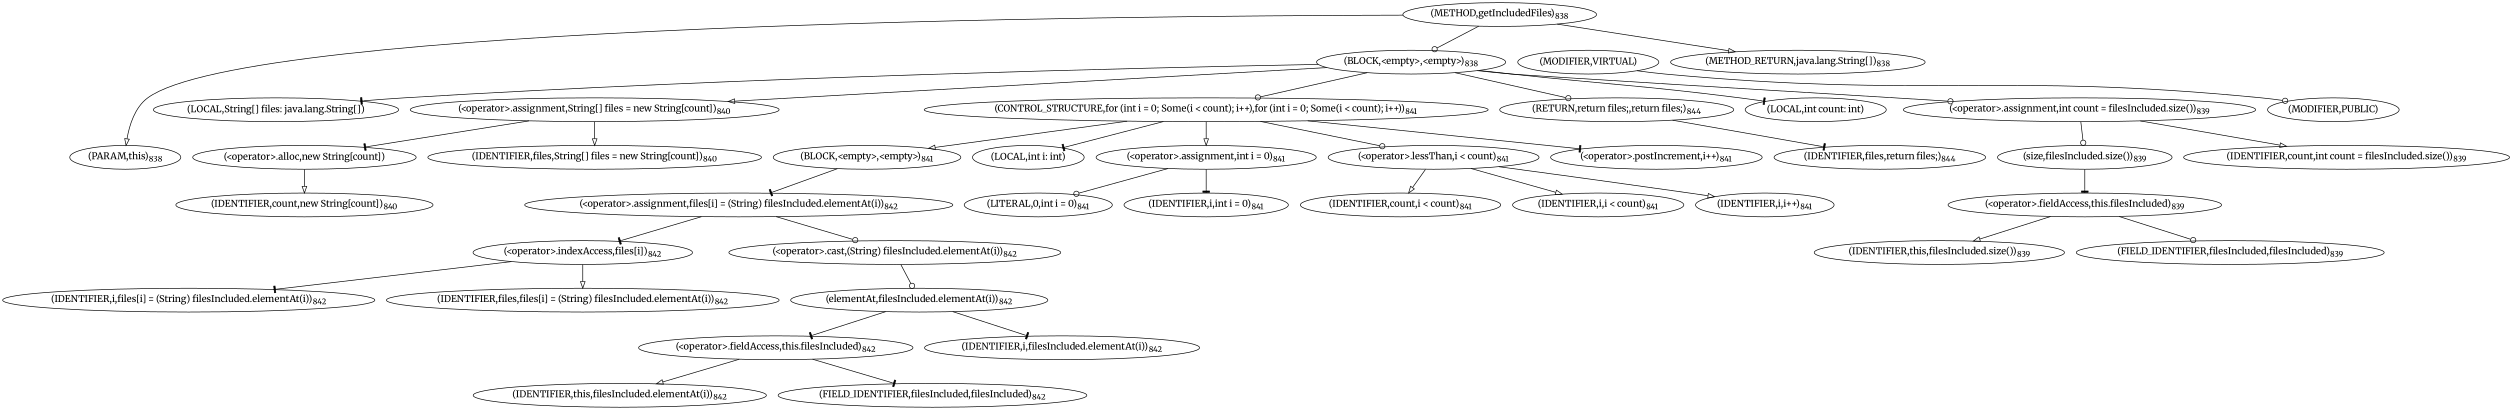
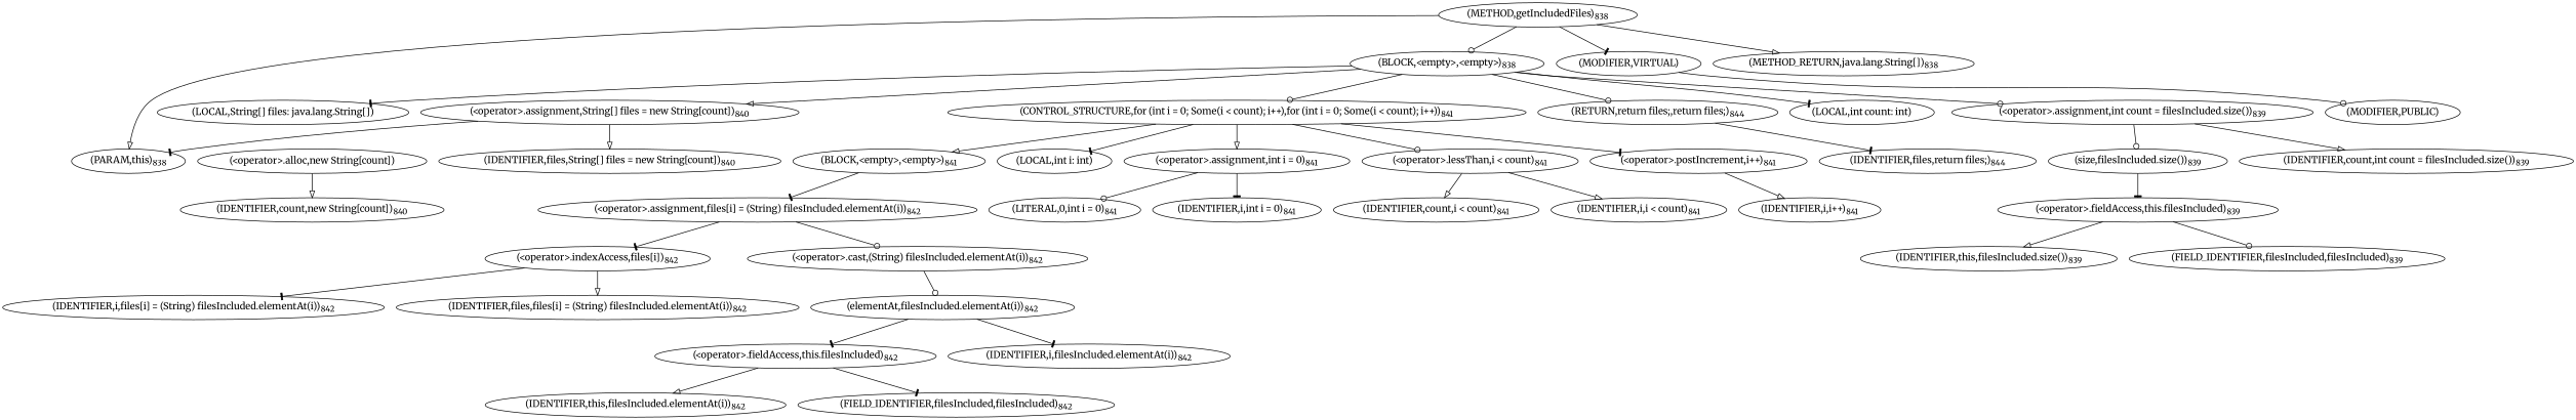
  digraph {
    fontname=Merriweather
    node [fontname=Merriweather]
    edge [arrowhead=tee fontname=Merriweather]
    n1 [label=<(METHOD,getIncludedFiles)<SUB>838</SUB>>]
    n2 [label=<(PARAM,this)<SUB>838</SUB>>]
    n3 [label=<(BLOCK,&lt;empty&gt;,&lt;empty&gt;)<SUB>838</SUB>>]
    n4 [label=<(MODIFIER,VIRTUAL)>]
    n5 [label=<(METHOD_RETURN,java.lang.String[])<SUB>838</SUB>>]
    n6 [label=<(LOCAL,int count: int)>]
    n7 [label=<(&lt;operator&gt;.assignment,int count = filesIncluded.size())<SUB>839</SUB>>]
    n8 [label=<(LOCAL,String[] files: java.lang.String[])>]
    n9 [label=<(&lt;operator&gt;.assignment,String[] files = new String[count])<SUB>840</SUB>>]
    n10 [label=<(CONTROL_STRUCTURE,for (int i = 0; Some(i &lt; count); i++),for (int i = 0; Some(i &lt; count); i++))<SUB>841</SUB>>]
    n11 [label=<(RETURN,return files;,return files;)<SUB>844</SUB>>]
    n12 [label=<(MODIFIER,PUBLIC)>]
    n13 [label=<(IDENTIFIER,count,int count = filesIncluded.size())<SUB>839</SUB>>]
    n14 [label=<(size,filesIncluded.size())<SUB>839</SUB>>]
    n15 [label=<(IDENTIFIER,files,String[] files = new String[count])<SUB>840</SUB>>]
    n16 [label=<(&lt;operator&gt;.alloc,new String[count])>]
    n17 [label=<(LOCAL,int i: int)>]
    n18 [label=<(&lt;operator&gt;.assignment,int i = 0)<SUB>841</SUB>>]
    n19 [label=<(&lt;operator&gt;.lessThan,i &lt; count)<SUB>841</SUB>>]
    n20 [label=<(&lt;operator&gt;.postIncrement,i++)<SUB>841</SUB>>]
    n21 [label=<(BLOCK,&lt;empty&gt;,&lt;empty&gt;)<SUB>841</SUB>>]
    n22 [label=<(IDENTIFIER,files,return files;)<SUB>844</SUB>>]
    n23 [label=<(&lt;operator&gt;.fieldAccess,this.filesIncluded)<SUB>839</SUB>>]
    n24 [label=<(IDENTIFIER,this,filesIncluded.size())<SUB>839</SUB>>]
    n25 [label=<(FIELD_IDENTIFIER,filesIncluded,filesIncluded)<SUB>839</SUB>>]
    n26 [label=<(IDENTIFIER,count,new String[count])<SUB>840</SUB>>]
    n27 [label=<(IDENTIFIER,i,int i = 0)<SUB>841</SUB>>]
    n28 [label=<(LITERAL,0,int i = 0)<SUB>841</SUB>>]
    n29 [label=<(IDENTIFIER,i,i &lt; count)<SUB>841</SUB>>]
    n30 [label=<(IDENTIFIER,count,i &lt; count)<SUB>841</SUB>>]
    n31 [label=<(IDENTIFIER,i,i++)<SUB>841</SUB>>]
    n32 [label=<(&lt;operator&gt;.assignment,files[i] = (String) filesIncluded.elementAt(i))<SUB>842</SUB>>]
    n33 [label=<(&lt;operator&gt;.indexAccess,files[i])<SUB>842</SUB>>]
    n34 [label=<(&lt;operator&gt;.cast,(String) filesIncluded.elementAt(i))<SUB>842</SUB>>]
    n35 [label=<(IDENTIFIER,files,files[i] = (String) filesIncluded.elementAt(i))<SUB>842</SUB>>]
    n36 [label=<(IDENTIFIER,i,files[i] = (String) filesIncluded.elementAt(i))<SUB>842</SUB>>]
    n37 [label=<(elementAt,filesIncluded.elementAt(i))<SUB>842</SUB>>]
    n38 [label=<(&lt;operator&gt;.fieldAccess,this.filesIncluded)<SUB>842</SUB>>]
    n39 [label=<(IDENTIFIER,i,filesIncluded.elementAt(i))<SUB>842</SUB>>]
    n40 [label=<(IDENTIFIER,this,filesIncluded.elementAt(i))<SUB>842</SUB>>]
    n41 [label=<(FIELD_IDENTIFIER,filesIncluded,filesIncluded)<SUB>842</SUB>>]
    n1 -> n2 [arrowhead=onormal]
    n1 -> n3 [arrowhead=odot]
+   n1 -> n4
    n1 -> n5 [arrowhead=onormal]
    n3 -> n6
    n3 -> n7 [arrowhead=odot]
    n3 -> n8
    n3 -> n9 [arrowhead=onormal]
    n3 -> n10 [arrowhead=odot]
    n3 -> n11 [arrowhead=odot]
    n4 -> n12 [arrowhead=odot]
    n7 -> n13 [arrowhead=onormal]
    n7 -> n14 [arrowhead=odot]
    n9 -> n15 [arrowhead=onormal]
-   n9 -> n16
+   n9 -> n2
    n10 -> n17
    n10 -> n18 [arrowhead=onormal]
    n10 -> n19 [arrowhead=odot]
    n10 -> n20
    n10 -> n21 [arrowhead=onormal]
    n11 -> n22
    n14 -> n23
    n16 -> n26 [arrowhead=onormal]
    n18 -> n27
    n18 -> n28 [arrowhead=odot]
    n19 -> n29 [arrowhead=onormal]
    n19 -> n30 [arrowhead=onormal]
-   n19 -> n31 [arrowhead=onormal]
+   n20 -> n31 [arrowhead=onormal]
    n21 -> n32
    n23 -> n24 [arrowhead=onormal]
    n23 -> n25 [arrowhead=odot]
    n32 -> n33
    n32 -> n34 [arrowhead=odot]
    n33 -> n35 [arrowhead=onormal]
    n33 -> n36
    n34 -> n37 [arrowhead=odot]
    n37 -> n38
    n37 -> n39
    n38 -> n40 [arrowhead=onormal]
    n38 -> n41
  }
